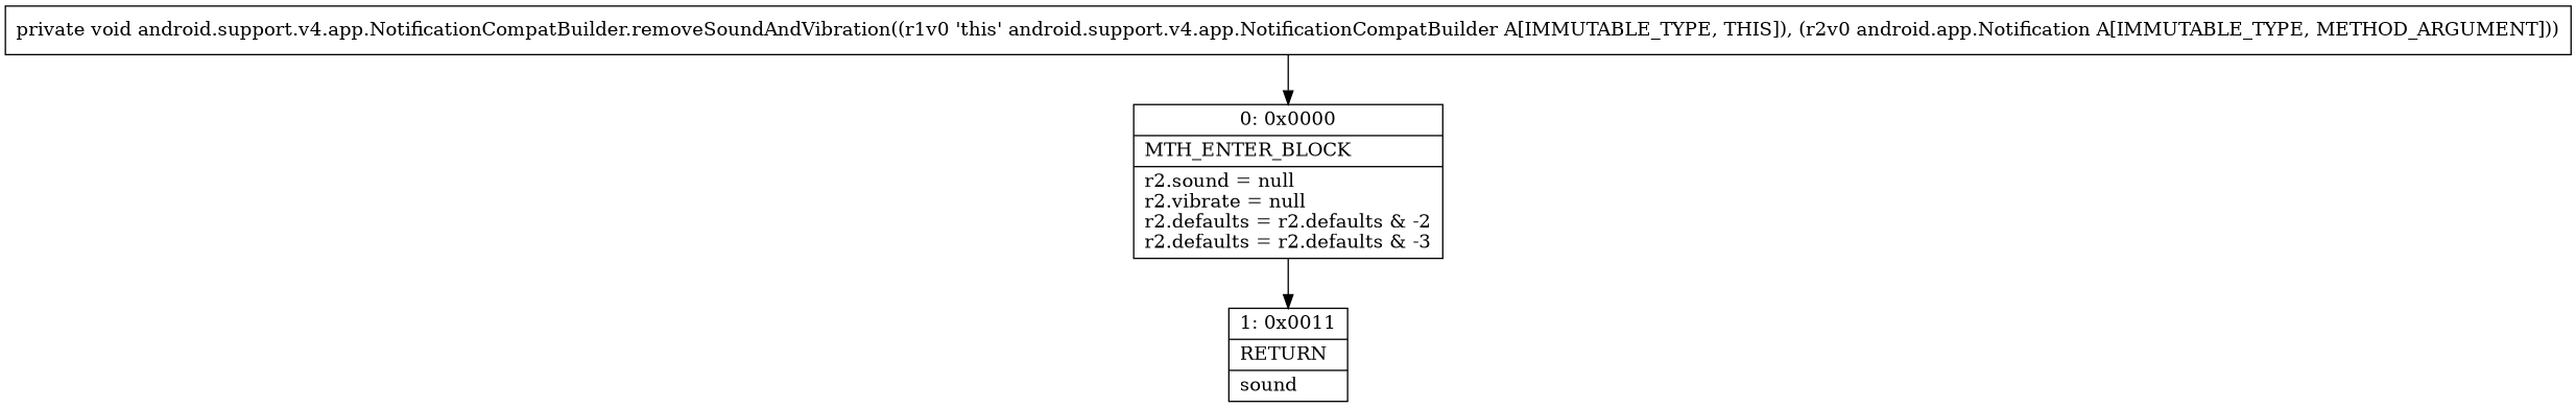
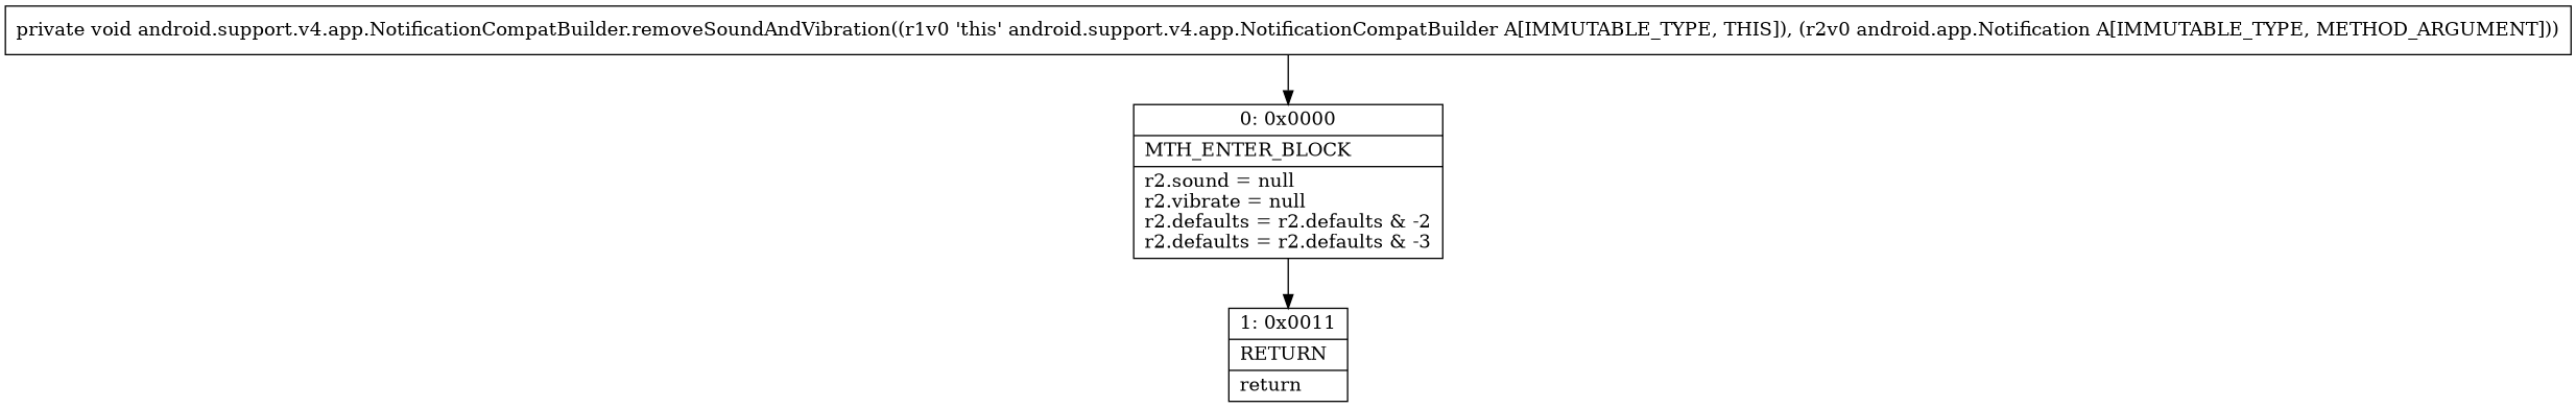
  digraph {
    node [shape=record]
    n1 [label="{0\:\ 0x0000|MTH_ENTER_BLOCK\l|r2.sound = null\lr2.vibrate = null\lr2.defaults = r2.defaults & \-2\lr2.defaults = r2.defaults & \-3\l}"]
-   n2 [label="{1\:\ 0x0011|RETURN\l|sound\l}"]
+   n2 [label="{1\:\ 0x0011|RETURN\l|return\l}"]
    n3 [label="{private void android.support.v4.app.NotificationCompatBuilder.removeSoundAndVibration((r1v0 'this' android.support.v4.app.NotificationCompatBuilder A[IMMUTABLE_TYPE, THIS]), (r2v0 android.app.Notification A[IMMUTABLE_TYPE, METHOD_ARGUMENT])) }"]
    n1 -> n2
    n3 -> n1
  }
